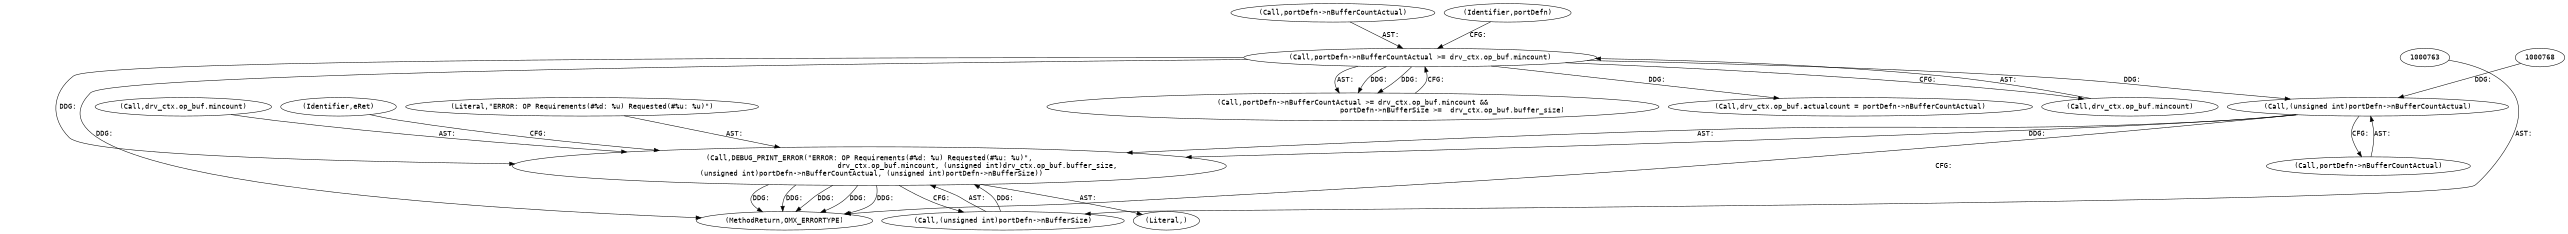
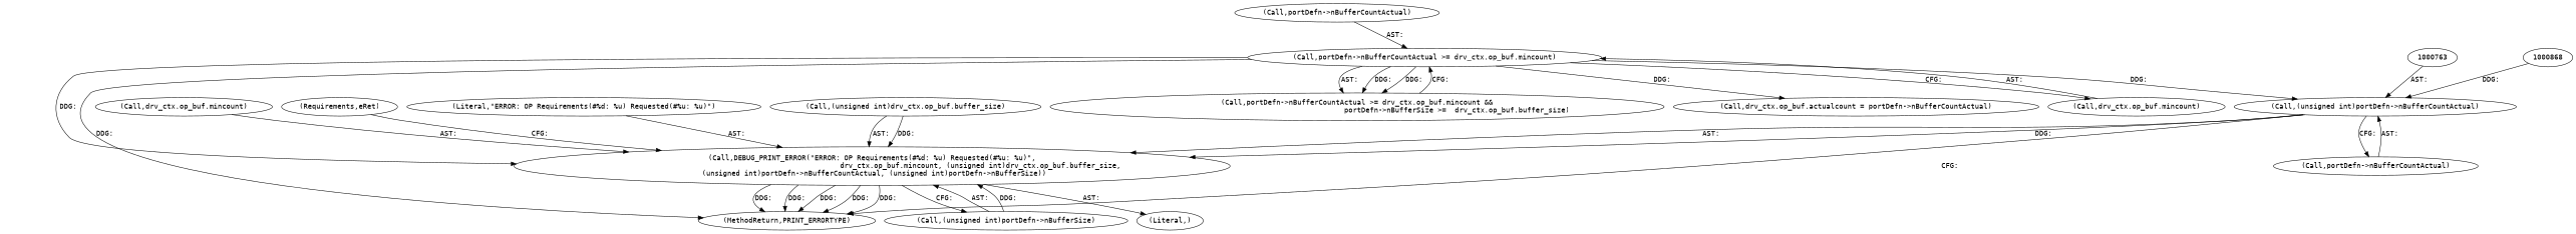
  digraph {
    fontname="DejaVu Sans Mono"
    node [fontname="DejaVu Sans Mono"]
    edge [fontname="DejaVu Sans Mono"]
    n1 [label="(Call,(unsigned int)portDefn->nBufferCountActual)"]
    n2 [label="(Call,DEBUG_PRINT_ERROR(\"ERROR: OP Requirements(#%d: %u) Requested(#%u: %u)\",\n                                                   drv_ctx.op_buf.mincount, (unsigned int)drv_ctx.op_buf.buffer_size,\n (unsigned int)portDefn->nBufferCountActual, (unsigned int)portDefn->nBufferSize))"]
    n3 [label="(Call,portDefn->nBufferCountActual)"]
-   n4 [label="(MethodReturn,OMX_ERRORTYPE)"]
+   n4 [label="(MethodReturn,PRINT_ERRORTYPE)"]
    n5 [label="(Call,(unsigned int)portDefn->nBufferSize)"]
    n6 [label="(Literal,)"]
    n7 [label="(Call,portDefn->nBufferCountActual >= drv_ctx.op_buf.mincount)"]
    n8 [label="(Call,portDefn->nBufferCountActual >= drv_ctx.op_buf.mincount &&\n                                               portDefn->nBufferSize >=  drv_ctx.op_buf.buffer_size)"]
    n9 [label="(Call,drv_ctx.op_buf.actualcount = portDefn->nBufferCountActual)"]
    n10 [label="(Call,drv_ctx.op_buf.mincount)"]
    n11 [label="(Call,drv_ctx.op_buf.mincount)"]
-   n12 [label="(Identifier,eRet)"]
+   n12 [label="(Requirements,eRet)"]
    n13 [label="(Literal,\"ERROR: OP Requirements(#%d: %u) Requested(#%u: %u)\")"]
+   n14 [label="(Call,(unsigned int)drv_ctx.op_buf.buffer_size)"]
    n15 [label="(Call,portDefn->nBufferCountActual)"]
-   n16 [label="(Identifier,portDefn)"]
    1000763
-   1000768
+   1000768 [label=1000868]
    n1 -> n2 [label="AST: "]
    n1 -> n2 [label="DDG: "]
    n1 -> n3 [label="CFG: "]
    n1 -> n4 [label="CFG: "]
    n2 -> n4 [label="DDG: "]
    n2 -> n4 [label="DDG: "]
    n2 -> n4 [label="DDG: "]
    n2 -> n4 [label="DDG: "]
    n2 -> n4 [label="DDG: "]
    n2 -> n5 [label="CFG: "]
    n2 -> n6 [label="AST: "]
    n3 -> n1 [label="AST: "]
    n5 -> n2 [label="AST: "]
    n5 -> n2 [label="DDG: "]
    n7 -> n1 [label="DDG: "]
    n7 -> n2 [label="DDG: "]
    n7 -> n4 [label="DDG: "]
    n7 -> n8 [label="AST: "]
    n7 -> n8 [label="DDG: "]
    n7 -> n8 [label="DDG: "]
    n7 -> n9 [label="DDG: "]
    n7 -> n10 [label="CFG: "]
    n8 -> n7 [label="CFG: "]
    n10 -> n7 [label="AST: "]
    n11 -> n2 [label="AST: "]
    n12 -> n2 [label="CFG: "]
    n13 -> n2 [label="AST: "]
+   n14 -> n2 [label="AST: "]
+   n14 -> n2 [label="DDG: "]
    n15 -> n7 [label="AST: "]
-   n16 -> n7 [label="CFG: "]
-   1000763 -> n5 [label="AST: "]
+   1000763 -> n1 [label="AST: "]
    1000768 -> n1 [label="DDG: "]
  }
